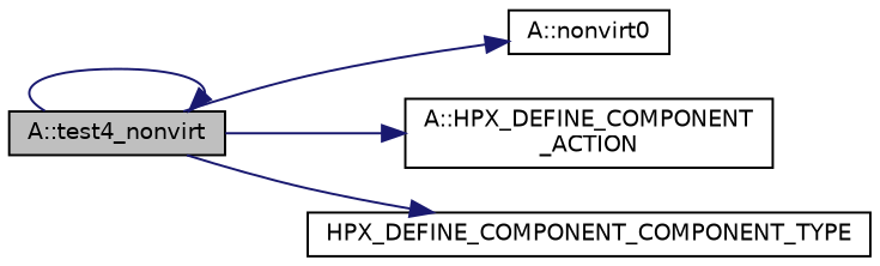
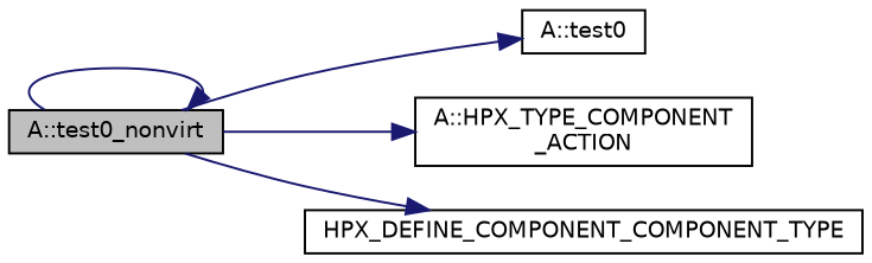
  digraph {
    rankdir=LR
    node [color=black fillcolor=white fontname=Helvetica fontsize=10 shape=record style=filled]
    edge [color=midnightblue fontname=Helvetica fontsize=10 labelfontname=Helvetica labelfontsize=10 style=solid]
-   n1 [fillcolor=grey75 fontcolor=black height=0.2 label="A::test4_nonvirt" width=0.4]
-   n2 [height=0.2 label="A::nonvirt0" width=0.4]
-   n3 [height=0.2 label="A::HPX_DEFINE_COMPONENT\l_ACTION" width=0.4]
+   n1 [fillcolor=grey75 fontcolor=black height=0.2 label="A::test0_nonvirt" width=0.4]
+   n2 [height=0.2 label="A::test0" width=0.4]
+   n3 [height=0.2 label="A::HPX_TYPE_COMPONENT\l_ACTION" width=0.4]
    n4 [height=0.2 label=HPX_DEFINE_COMPONENT_COMPONENT_TYPE width=0.4]
    n1 -> n1
    n1 -> n2
    n1 -> n3
    n1 -> n4
  }
